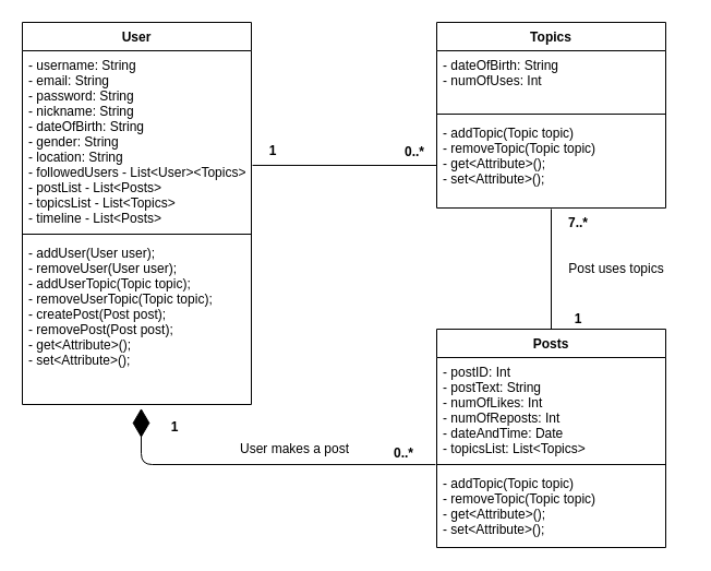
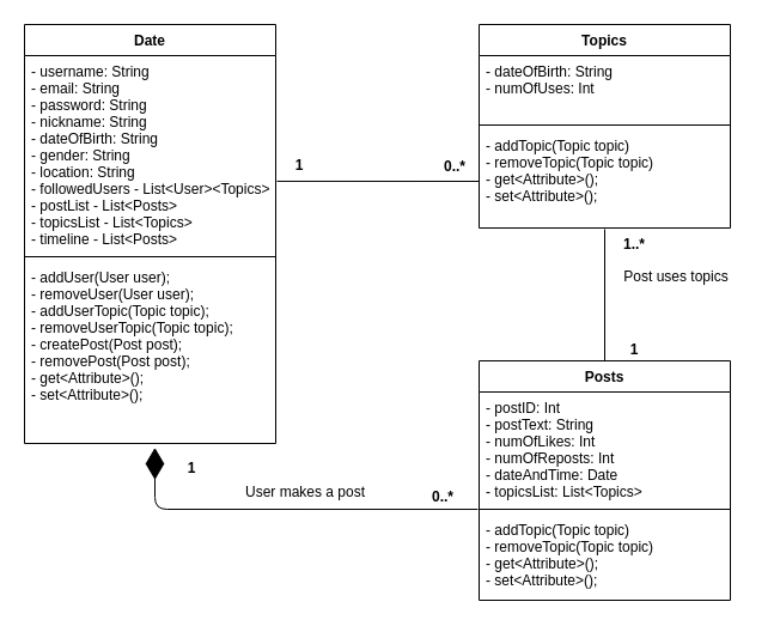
  <mxCell id="0" />
  <mxCell id="1" parent="0" />
- <mxCell id="2" value="User" style="swimlane;fontStyle=1;align=center;verticalAlign=top;childLayout=stackLayout;horizontal=1;startSize=26;horizontalStack=0;resizeParent=1;resizeParentMax=0;resizeLast=0;collapsible=1;marginBottom=0;" vertex="1" parent="1"><mxGeometry x="20" y="20" width="210" height="350" as="geometry" /></mxCell>
+ <mxCell id="2" value="Date" style="swimlane;fontStyle=1;align=center;verticalAlign=top;childLayout=stackLayout;horizontal=1;startSize=26;horizontalStack=0;resizeParent=1;resizeParentMax=0;resizeLast=0;collapsible=1;marginBottom=0;" vertex="1" parent="1"><mxGeometry x="20" y="20" width="210" height="350" as="geometry" /></mxCell>
  <mxCell id="3" value="- username: String&#10;- email: String&#10;- password: String&#10;- nickname: String&#10;- dateOfBirth: String&#10;- gender: String&#10;- location: String&#10;- followedUsers - List&lt;User&gt;&lt;Topics&gt;&#10;- postList - List&lt;Posts&gt;&#10;- topicsList - List&lt;Topics&gt;&#10;- timeline - List&lt;Posts&gt;&#10;" style="text;strokeColor=none;fillColor=none;align=left;verticalAlign=top;spacingLeft=4;spacingRight=4;overflow=hidden;rotatable=0;points=[[0,0.5],[1,0.5]];portConstraint=eastwest;" vertex="1" parent="2"><mxGeometry y="26" width="210" height="164" as="geometry" /></mxCell>
  <mxCell id="4" value="" style="line;strokeWidth=1;fillColor=none;align=left;verticalAlign=middle;spacingTop=-1;spacingLeft=3;spacingRight=3;rotatable=0;labelPosition=right;points=[];portConstraint=eastwest;" vertex="1" parent="2"><mxGeometry y="190" width="210" height="8" as="geometry" /></mxCell>
  <mxCell id="5" value="- addUser(User user);&#10;- removeUser(User user);&#10;- addUserTopic(Topic topic);&#10;- removeUserTopic(Topic topic);&#10;- createPost(Post post);&#10;- removePost(Post post);&#10;- get&lt;Attribute&gt;();&#10;- set&lt;Attribute&gt;();" style="text;strokeColor=none;fillColor=none;align=left;verticalAlign=top;spacingLeft=4;spacingRight=4;overflow=hidden;rotatable=0;points=[[0,0.5],[1,0.5]];portConstraint=eastwest;" vertex="1" parent="2"><mxGeometry y="198" width="210" height="152" as="geometry" /></mxCell>
  <mxCell id="6" value="Topics" style="swimlane;fontStyle=1;align=center;verticalAlign=top;childLayout=stackLayout;horizontal=1;startSize=26;horizontalStack=0;resizeParent=1;resizeParentMax=0;resizeLast=0;collapsible=1;marginBottom=0;" vertex="1" parent="1"><mxGeometry x="400" y="20" width="210" height="170" as="geometry" /></mxCell>
  <mxCell id="7" value="- dateOfBirth: String&#10;- numOfUses: Int&#10;" style="text;strokeColor=none;fillColor=none;align=left;verticalAlign=top;spacingLeft=4;spacingRight=4;overflow=hidden;rotatable=0;points=[[0,0.5],[1,0.5]];portConstraint=eastwest;" vertex="1" parent="6"><mxGeometry y="26" width="210" height="54" as="geometry" /></mxCell>
  <mxCell id="8" value="" style="line;strokeWidth=1;fillColor=none;align=left;verticalAlign=middle;spacingTop=-1;spacingLeft=3;spacingRight=3;rotatable=0;labelPosition=right;points=[];portConstraint=eastwest;" vertex="1" parent="6"><mxGeometry y="80" width="210" height="8" as="geometry" /></mxCell>
  <mxCell id="9" value="- addTopic(Topic topic)&#10;- removeTopic(Topic topic)&#10;- get&lt;Attribute&gt;();&#10;- set&lt;Attribute&gt;();" style="text;strokeColor=none;fillColor=none;align=left;verticalAlign=top;spacingLeft=4;spacingRight=4;overflow=hidden;rotatable=0;points=[[0,0.5],[1,0.5]];portConstraint=eastwest;" vertex="1" parent="6"><mxGeometry y="88" width="210" height="82" as="geometry" /></mxCell>
  <mxCell id="10" value="Posts" style="swimlane;fontStyle=1;align=center;verticalAlign=top;childLayout=stackLayout;horizontal=1;startSize=26;horizontalStack=0;resizeParent=1;resizeParentMax=0;resizeLast=0;collapsible=1;marginBottom=0;" vertex="1" parent="1"><mxGeometry x="400" y="301" width="210" height="200" as="geometry" /></mxCell>
  <mxCell id="11" value="- postID: Int&#10;- postText: String&#10;- numOfLikes: Int&#10;- numOfReposts: Int&#10;- dateAndTime: Date&#10;- topicsList: List&lt;Topics&gt;" style="text;strokeColor=none;fillColor=none;align=left;verticalAlign=top;spacingLeft=4;spacingRight=4;overflow=hidden;rotatable=0;points=[[0,0.5],[1,0.5]];portConstraint=eastwest;" vertex="1" parent="10"><mxGeometry y="26" width="210" height="94" as="geometry" /></mxCell>
  <mxCell id="12" value="" style="line;strokeWidth=1;fillColor=none;align=left;verticalAlign=middle;spacingTop=-1;spacingLeft=3;spacingRight=3;rotatable=0;labelPosition=right;points=[];portConstraint=eastwest;" vertex="1" parent="10"><mxGeometry y="120" width="210" height="8" as="geometry" /></mxCell>
  <mxCell id="13" value="- addTopic(Topic topic)&#10;- removeTopic(Topic topic)&#10;- get&lt;Attribute&gt;();&#10;- set&lt;Attribute&gt;();" style="text;strokeColor=none;fillColor=none;align=left;verticalAlign=top;spacingLeft=4;spacingRight=4;overflow=hidden;rotatable=0;points=[[0,0.5],[1,0.5]];portConstraint=eastwest;" vertex="1" parent="10"><mxGeometry y="128" width="210" height="72" as="geometry" /></mxCell>
  <mxCell id="14" value="" style="endArrow=diamondThin;endFill=1;endSize=24;html=1;entryX=0.519;entryY=1.023;entryDx=0;entryDy=0;entryPerimeter=0;exitX=-0.005;exitY=1.043;exitDx=0;exitDy=0;exitPerimeter=0;" edge="1" parent="1" source="11" target="5"><mxGeometry width="160" relative="1" as="geometry"><mxPoint x="20" y="481" as="sourcePoint" /><mxPoint x="180" y="481" as="targetPoint" /><Array as="points"><mxPoint x="129" y="425" /><mxPoint x="129" y="385" /></Array></mxGeometry></mxCell>
- <mxCell id="15" value="User makes a post" style="text;html=1;strokeColor=none;fillColor=none;align=center;verticalAlign=middle;whiteSpace=wrap;rounded=0;" vertex="1" parent="1"><mxGeometry x="210" y="401" width="120" height="20" as="geometry" /></mxCell>
+ <mxCell id="15" value="User makes a post" style="text;html=1;strokeColor=none;fillColor=none;align=center;verticalAlign=middle;whiteSpace=wrap;rounded=0;" vertex="1" parent="1"><mxGeometry x="195" y="401" width="120" height="20" as="geometry" /></mxCell>
  <mxCell id="16" value="" style="endArrow=none;html=1;entryX=0.5;entryY=0;entryDx=0;entryDy=0;" edge="1" parent="1" target="10"><mxGeometry width="50" height="50" relative="1" as="geometry"><mxPoint x="505" y="191" as="sourcePoint" /><mxPoint x="70" y="521" as="targetPoint" /></mxGeometry></mxCell>
  <mxCell id="17" value="" style="endArrow=none;html=1;entryX=1.005;entryY=0.64;entryDx=0;entryDy=0;entryPerimeter=0;" edge="1" parent="1" target="3"><mxGeometry width="50" height="50" relative="1" as="geometry"><mxPoint x="400" y="151" as="sourcePoint" /><mxPoint x="70" y="521" as="targetPoint" /></mxGeometry></mxCell>
- <mxCell id="18" value="Post uses topics" style="text;html=1;strokeColor=none;fillColor=none;align=center;verticalAlign=middle;whiteSpace=wrap;rounded=0;" vertex="1" parent="1"><mxGeometry x="500" y="235.5" width="130" height="20" as="geometry" /></mxCell>
+ <mxCell id="18" value="Post uses topics" style="text;html=1;strokeColor=none;fillColor=none;align=center;verticalAlign=middle;whiteSpace=wrap;rounded=0;" vertex="1" parent="1"><mxGeometry x="500" y="220.5" width="130" height="20" as="geometry" /></mxCell>
  <mxCell id="19" value="&lt;b&gt;1&lt;/b&gt;" style="text;html=1;strokeColor=none;fillColor=none;align=center;verticalAlign=middle;whiteSpace=wrap;rounded=0;" vertex="1" parent="1"><mxGeometry x="230" y="128" width="40" height="20" as="geometry" /></mxCell>
  <mxCell id="20" value="&lt;b&gt;0..*&lt;/b&gt;" style="text;html=1;strokeColor=none;fillColor=none;align=center;verticalAlign=middle;whiteSpace=wrap;rounded=0;" vertex="1" parent="1"><mxGeometry x="360" y="129" width="40" height="20" as="geometry" /></mxCell>
  <mxCell id="21" value="&lt;b&gt;1&lt;/b&gt;" style="text;html=1;strokeColor=none;fillColor=none;align=center;verticalAlign=middle;whiteSpace=wrap;rounded=0;" vertex="1" parent="1"><mxGeometry x="140" y="381" width="40" height="20" as="geometry" /></mxCell>
  <mxCell id="22" value="&lt;b&gt;0..*&lt;/b&gt;" style="text;html=1;strokeColor=none;fillColor=none;align=center;verticalAlign=middle;whiteSpace=wrap;rounded=0;" vertex="1" parent="1"><mxGeometry x="350" y="405" width="40" height="20" as="geometry" /></mxCell>
- <mxCell id="23" value="&lt;b&gt;7..*&lt;/b&gt;" style="text;html=1;strokeColor=none;fillColor=none;align=center;verticalAlign=middle;whiteSpace=wrap;rounded=0;" vertex="1" parent="1"><mxGeometry x="510" y="194" width="40" height="20" as="geometry" /></mxCell>
+ <mxCell id="23" value="&lt;b&gt;1..*&lt;/b&gt;" style="text;html=1;strokeColor=none;fillColor=none;align=center;verticalAlign=middle;whiteSpace=wrap;rounded=0;" vertex="1" parent="1"><mxGeometry x="510" y="194" width="40" height="20" as="geometry" /></mxCell>
  <mxCell id="24" value="&lt;b&gt;1&lt;/b&gt;" style="text;html=1;strokeColor=none;fillColor=none;align=center;verticalAlign=middle;whiteSpace=wrap;rounded=0;" vertex="1" parent="1"><mxGeometry x="510" y="281.5" width="40" height="20" as="geometry" /></mxCell>
